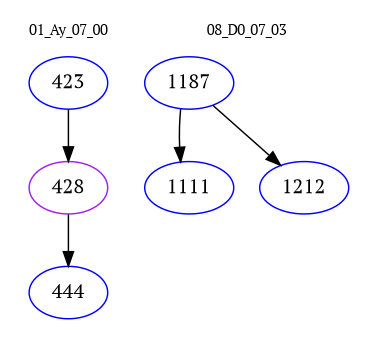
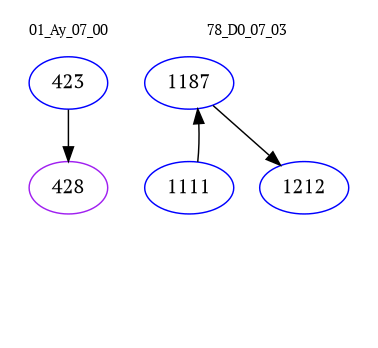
  digraph {
    fontname="PT Serif"
    node [color=blue fontname="PT Serif"]
    edge [color=black fontname="PT Serif"]
    n1 [color=purple label=428]
    n2 [label=423]
-   n3 [label=444]
    n4 [label=1187]
    n5 [label=1111]
    n6 [label=1212]
    subgraph cluster_1 {
      color=white
      fontsize=10
      label="01_Ay_07_00"
      n1
      n2
-     n3
    }
    subgraph cluster_2 {
      color=white
      fontsize=10
-     label="08_D0_07_03"
+     label="78_D0_07_03"
      n4
      n5
      n6
    }
-   n1 -> n3
    n2 -> n1
-   n4 -> n5
+   n5 -> n4
    n4 -> n6
  }
